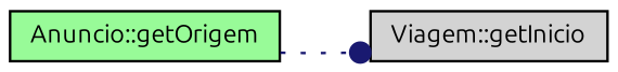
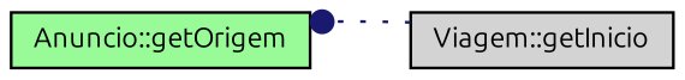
  digraph {
    rankdir=LR
    fontname=Ubuntu
    node [color=black fontname=Ubuntu fontsize=10 shape=record style=filled]
    n1 [fillcolor=palegreen fontcolor=black height=0.2 label="Anuncio::getOrigem" width=0.4]
    n2 [fillcolor=lightgrey height=0.2 label="Viagem::getInicio" width=0.4]
-   n1 -> n2 [color=midnightblue fontname=Ubuntu fontsize=10 labelfontname=Helvetica labelfontsize=10 style=dotted arrowhead=dot]
+   n2 -> n1 [color=midnightblue fontname=Ubuntu fontsize=10 labelfontname=Helvetica labelfontsize=10 style=dotted arrowhead=dot]
  }
